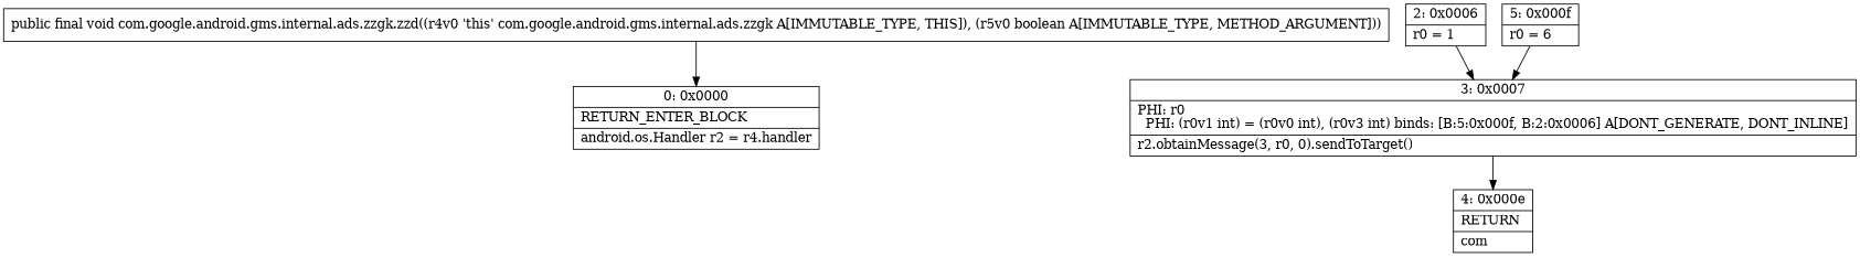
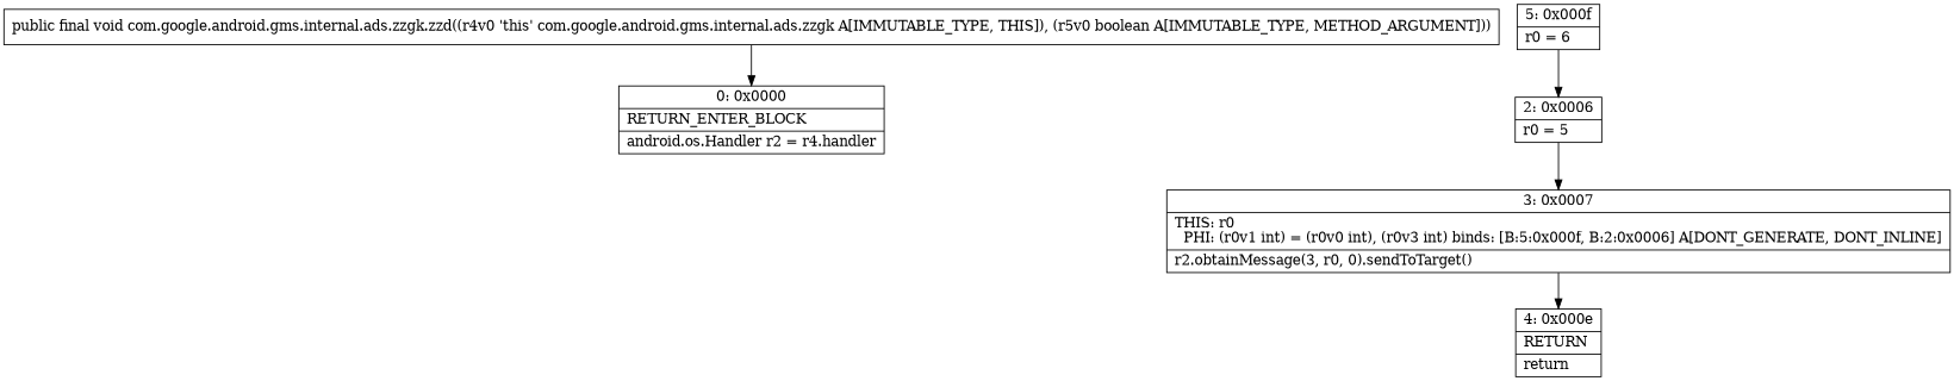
  digraph {
    node [shape=record]
    n1 [label="{0\:\ 0x0000|RETURN_ENTER_BLOCK\l|android.os.Handler r2 = r4.handler\l}"]
-   n2 [label="{2\:\ 0x0006|r0 = 1\l}"]
-   n3 [label="{3\:\ 0x0007|PHI: r0 \l  PHI: (r0v1 int) = (r0v0 int), (r0v3 int) binds: [B:5:0x000f, B:2:0x0006] A[DONT_GENERATE, DONT_INLINE]\l|r2.obtainMessage(3, r0, 0).sendToTarget()\l}"]
+   n2 [label="{2\:\ 0x0006|r0 = 5\l}"]
+   n3 [label="{3\:\ 0x0007|THIS: r0 \l  PHI: (r0v1 int) = (r0v0 int), (r0v3 int) binds: [B:5:0x000f, B:2:0x0006] A[DONT_GENERATE, DONT_INLINE]\l|r2.obtainMessage(3, r0, 0).sendToTarget()\l}"]
    n4 [label="{5\:\ 0x000f|r0 = 6\l}"]
-   n5 [label="{4\:\ 0x000e|RETURN\l|com\l}"]
+   n5 [label="{4\:\ 0x000e|RETURN\l|return\l}"]
    n6 [label="{public final void com.google.android.gms.internal.ads.zzgk.zzd((r4v0 'this' com.google.android.gms.internal.ads.zzgk A[IMMUTABLE_TYPE, THIS]), (r5v0 boolean A[IMMUTABLE_TYPE, METHOD_ARGUMENT])) }"]
    n2 -> n3
    n3 -> n5
-   n4 -> n3
+   n4 -> n2
    n6 -> n1
  }
